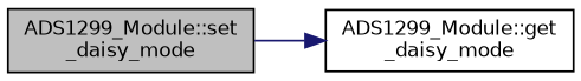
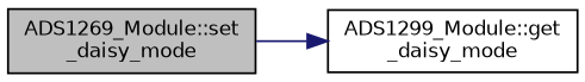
  digraph {
    rankdir=LR
    node [color=black fontname=Helvetica fontsize=10 shape=record style=filled]
-   n1 [fillcolor=grey75 fontcolor=black height=0.2 label="ADS1299_Module::set\l_daisy_mode" width=0.4]
+   n1 [fillcolor=grey75 fontcolor=black height=0.2 label="ADS1269_Module::set\l_daisy_mode" width=0.4]
    n2 [fillcolor=white height=0.2 label="ADS1299_Module::get\l_daisy_mode" width=0.4]
    n1 -> n2 [color=midnightblue fontname=Helvetica fontsize=10 labelfontname=Helvetica labelfontsize=10 style=solid]
  }
